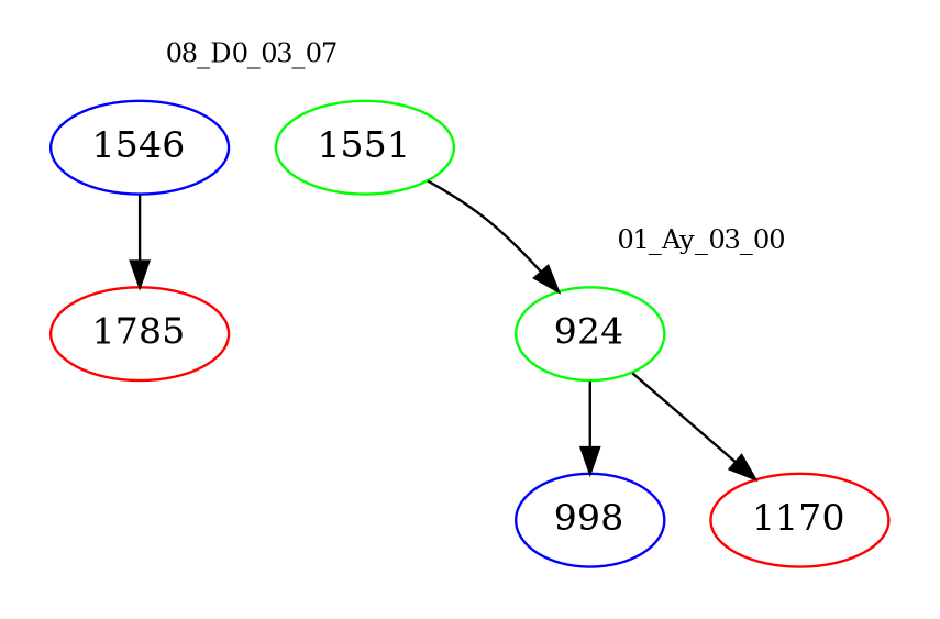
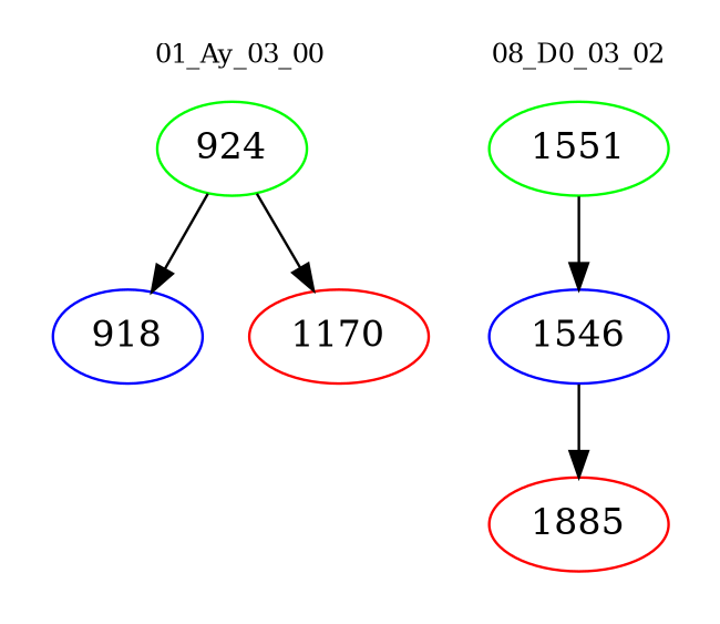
  digraph {
    node [color=green]
    edge [color=black]
    n1 [label=924]
-   n2 [color=blue label=998]
+   n2 [color=blue label=918]
    n3 [color=red label=1170]
    n4 [label=1551]
    n5 [color=blue label=1546]
-   n6 [color=red label=1785]
+   n6 [color=red label=1885]
    subgraph cluster_1 {
      color=white
      fontsize=10
      label="01_Ay_03_00"
      n1
      n2
      n3
    }
    subgraph cluster_2 {
      color=white
      fontsize=10
-     label="08_D0_03_07"
+     label="08_D0_03_02"
      n4
      n5
      n6
    }
    n1 -> n2
    n1 -> n3
-   n4 -> n1
+   n4 -> n5
    n5 -> n6
  }
